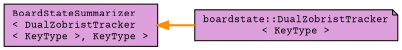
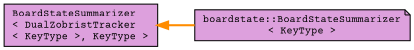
  digraph {
    rankdir=LR
    fontname="Courier Prime"
    node [color=black fillcolor=plum fontname="Courier Prime" fontsize=10 style=filled]
    n1 [height=0.2 label="BoardStateSummarizer\l\< DualZobristTracker\l\< KeyType \>, KeyType \>" shape=box width=0.4]
-   n2 [height=0.2 label="boardstate::DualZobristTracker\l\< KeyType \>" shape=note width=0.4]
+   n2 [height=0.2 label="boardstate::BoardStateSummarizer\l\< KeyType \>" shape=note width=0.4]
    n1 -> n2 [color=darkorange dir=back fontname="Courier Prime" fontsize=10 labelfontname=Helvetica labelfontsize=10 style=bold]
  }
